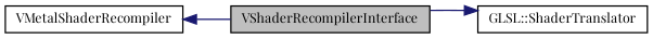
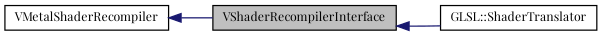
  digraph {
    fontname="Playfair Display"
    rankdir=LR
    node [color=black fillcolor=white fontname="Playfair Display" fontsize=10 shape=record style=filled]
    edge [color=midnightblue dir=back fontname="Playfair Display" fontsize=10 labelfontname=Helvetica labelfontsize=10 style=solid]
    n1 [fillcolor=grey75 fontcolor=black height=0.2 label=VShaderRecompilerInterface width=0.4]
    n2 [height=0.2 label="GLSL::ShaderTranslator" width=0.4]
    n3 [height=0.2 label=VMetalShaderRecompiler width=0.4]
-   n2 -> n1
+   n1 -> n2
    n3 -> n1
  }
